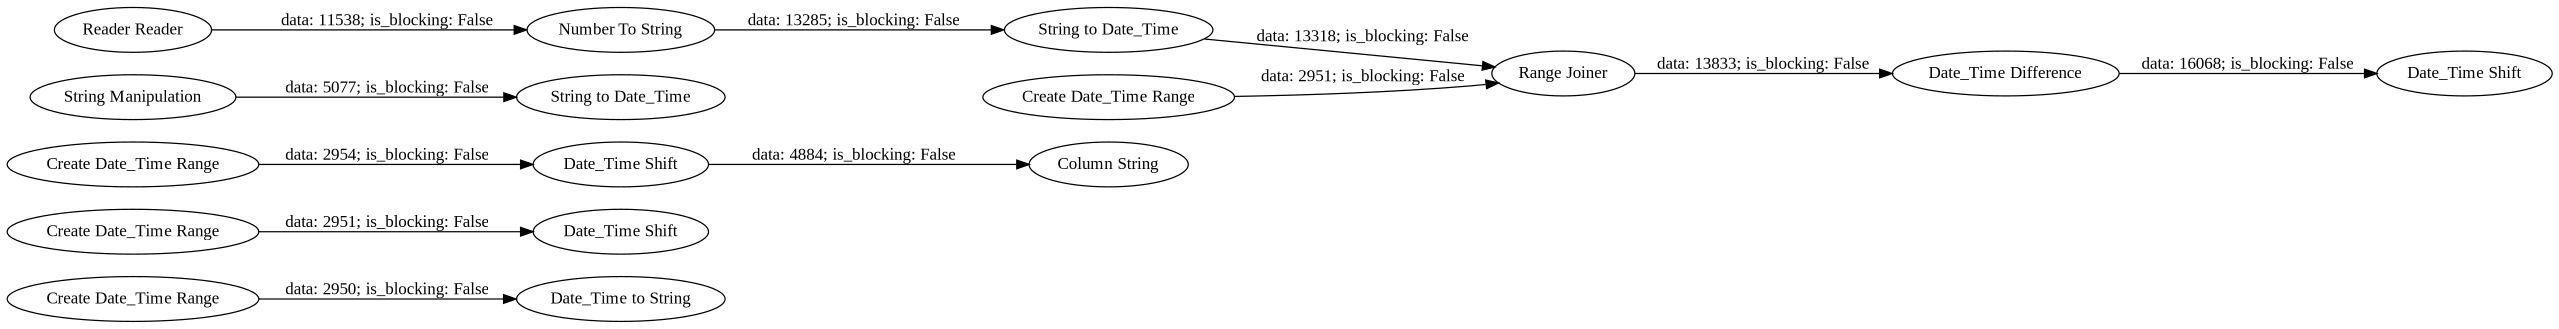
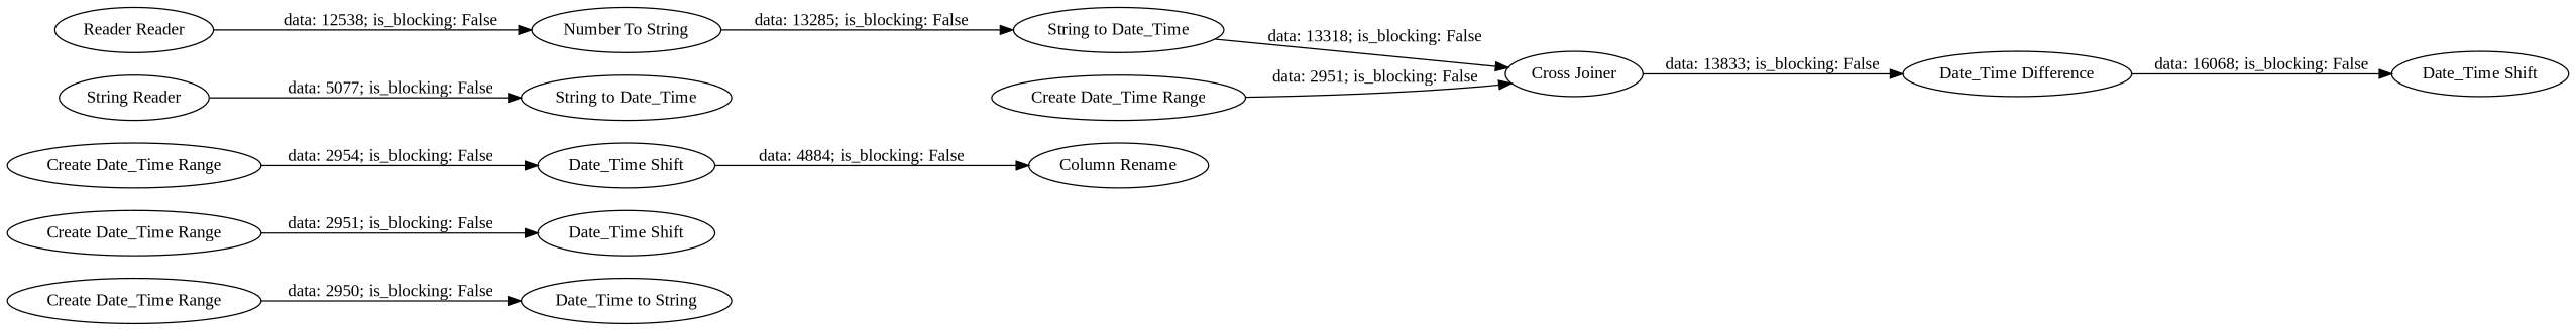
  digraph {
    fontname="Liberation Serif"
    rankdir=LR
    node [fontname="Liberation Serif"]
    edge [fontname="Liberation Serif"]
    n1 [label="Create Date_Time Range"]
    n2 [label="Date_Time to String"]
    n3 [label="Create Date_Time Range"]
    n4 [label="Date_Time Shift"]
    n5 [label="Create Date_Time Range"]
    n6 [label="Date_Time Shift"]
-   n7 [label="Column String"]
-   n8 [label="String Manipulation"]
+   n7 [label="Column Rename"]
+   n8 [label="String Reader"]
    n9 [label="String to Date_Time"]
    n10 [label="Reader Reader"]
    n11 [label="Number To String"]
    n12 [label="String to Date_Time"]
-   n13 [label="Range Joiner"]
+   n13 [label="Cross Joiner"]
    n14 [label="Date_Time Difference"]
    n15 [label="Date_Time Shift"]
    n16 [label="Create Date_Time Range"]
    n1 -> n2 [label="data: 2950; is_blocking: False"]
    n3 -> n4 [label="data: 2951; is_blocking: False"]
    n5 -> n6 [label="data: 2954; is_blocking: False"]
    n6 -> n7 [label="data: 4884; is_blocking: False"]
    n8 -> n9 [label="data: 5077; is_blocking: False"]
-   n10 -> n11 [label="data: 11538; is_blocking: False"]
+   n10 -> n11 [label="data: 12538; is_blocking: False"]
    n11 -> n12 [label="data: 13285; is_blocking: False"]
    n12 -> n13 [label="data: 13318; is_blocking: False"]
    n13 -> n14 [label="data: 13833; is_blocking: False"]
    n14 -> n15 [label="data: 16068; is_blocking: False"]
    n16 -> n13 [label="data: 2951; is_blocking: False"]
  }
